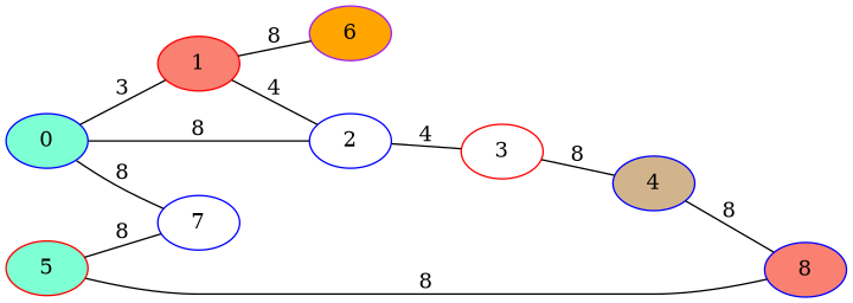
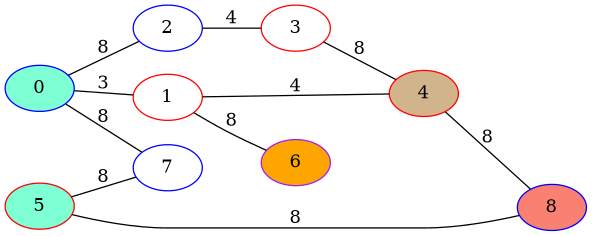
  graph {
    rankdir=LR
    node [color=blue fillcolor=white style=filled weight=1]
    0 [fillcolor=aquamarine]
-   1 [color=red fillcolor=salmon]
+   1 [color=red]
    7 [weight=3]
    2
    6 [color=purple fillcolor=orange weight=4]
    3 [color=red]
-   4 [fillcolor=tan]
+   4 [color=red fillcolor=tan]
    8 [fillcolor=salmon weight=3]
    5 [color=red fillcolor=aquamarine]
    0 -- 1 [label=3]
    0 -- 7 [label=8]
    0 -- 2 [label=8]
-   1 -- 2 [label=4]
+   1 -- 4 [label=4]
    1 -- 6 [label=8]
    2 -- 3 [label=4]
    3 -- 4 [label=8]
    4 -- 8 [label=8]
    5 -- 7 [label=8]
    5 -- 8 [label=8]
  }
